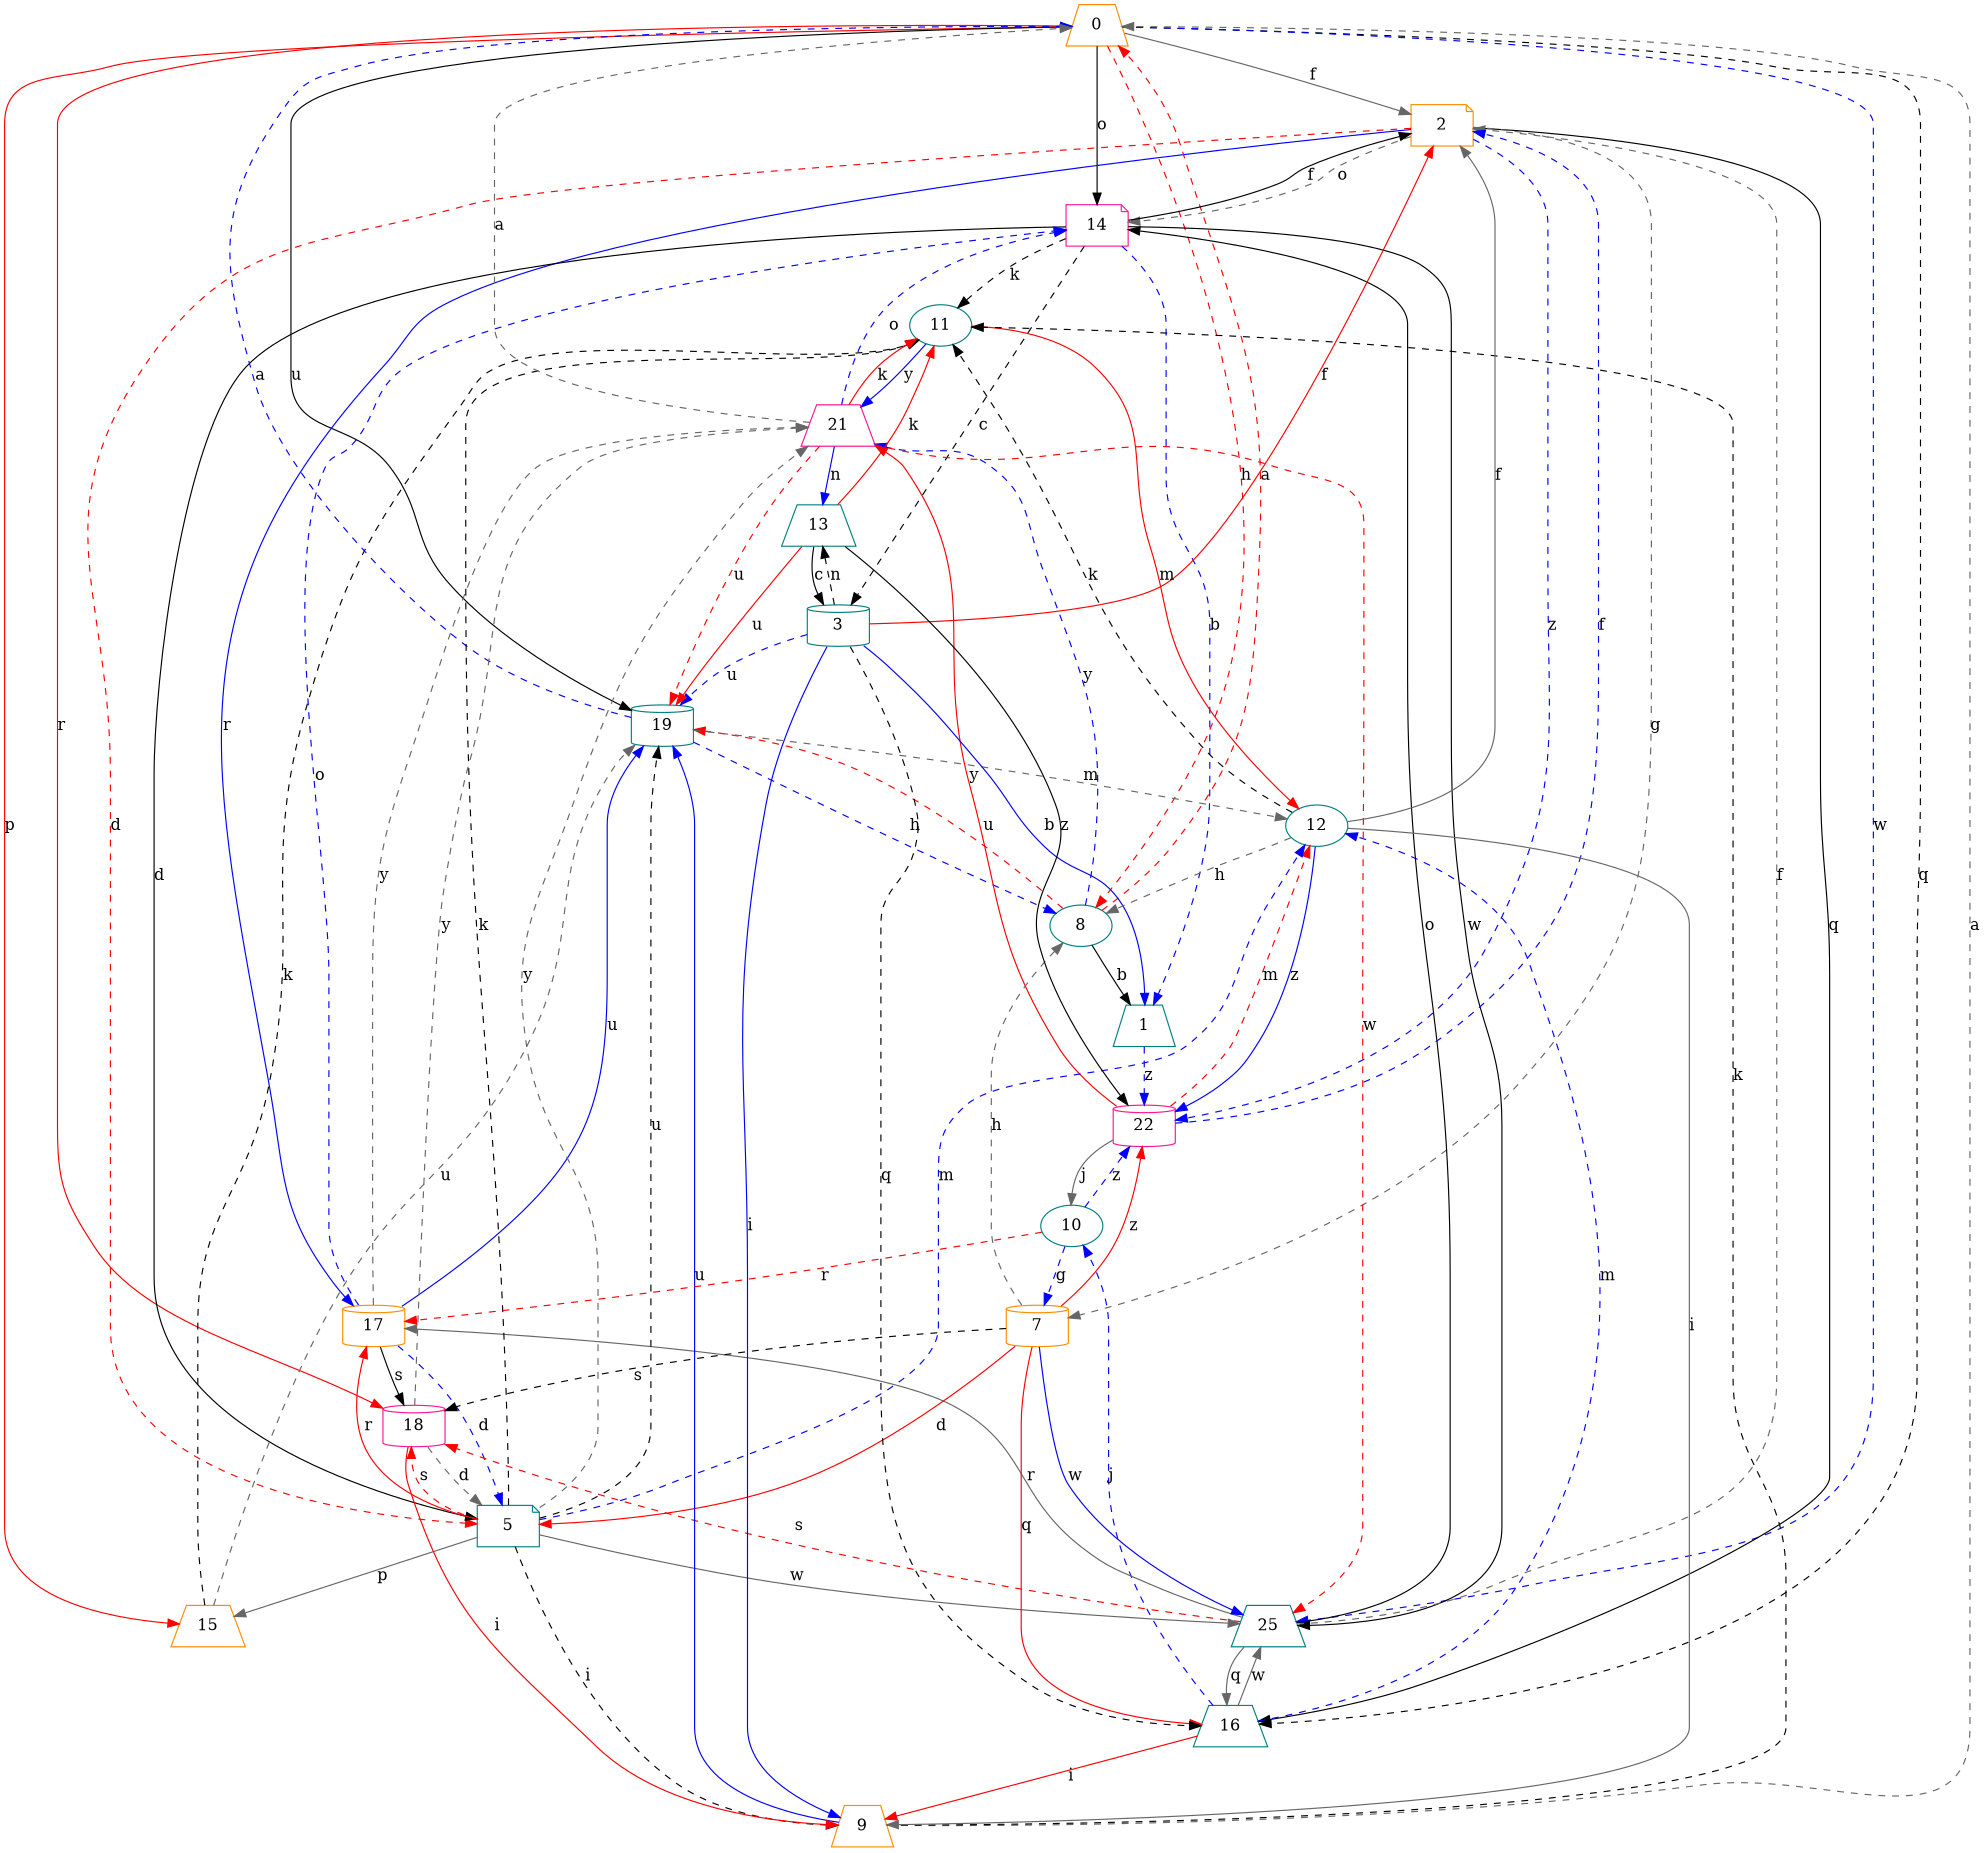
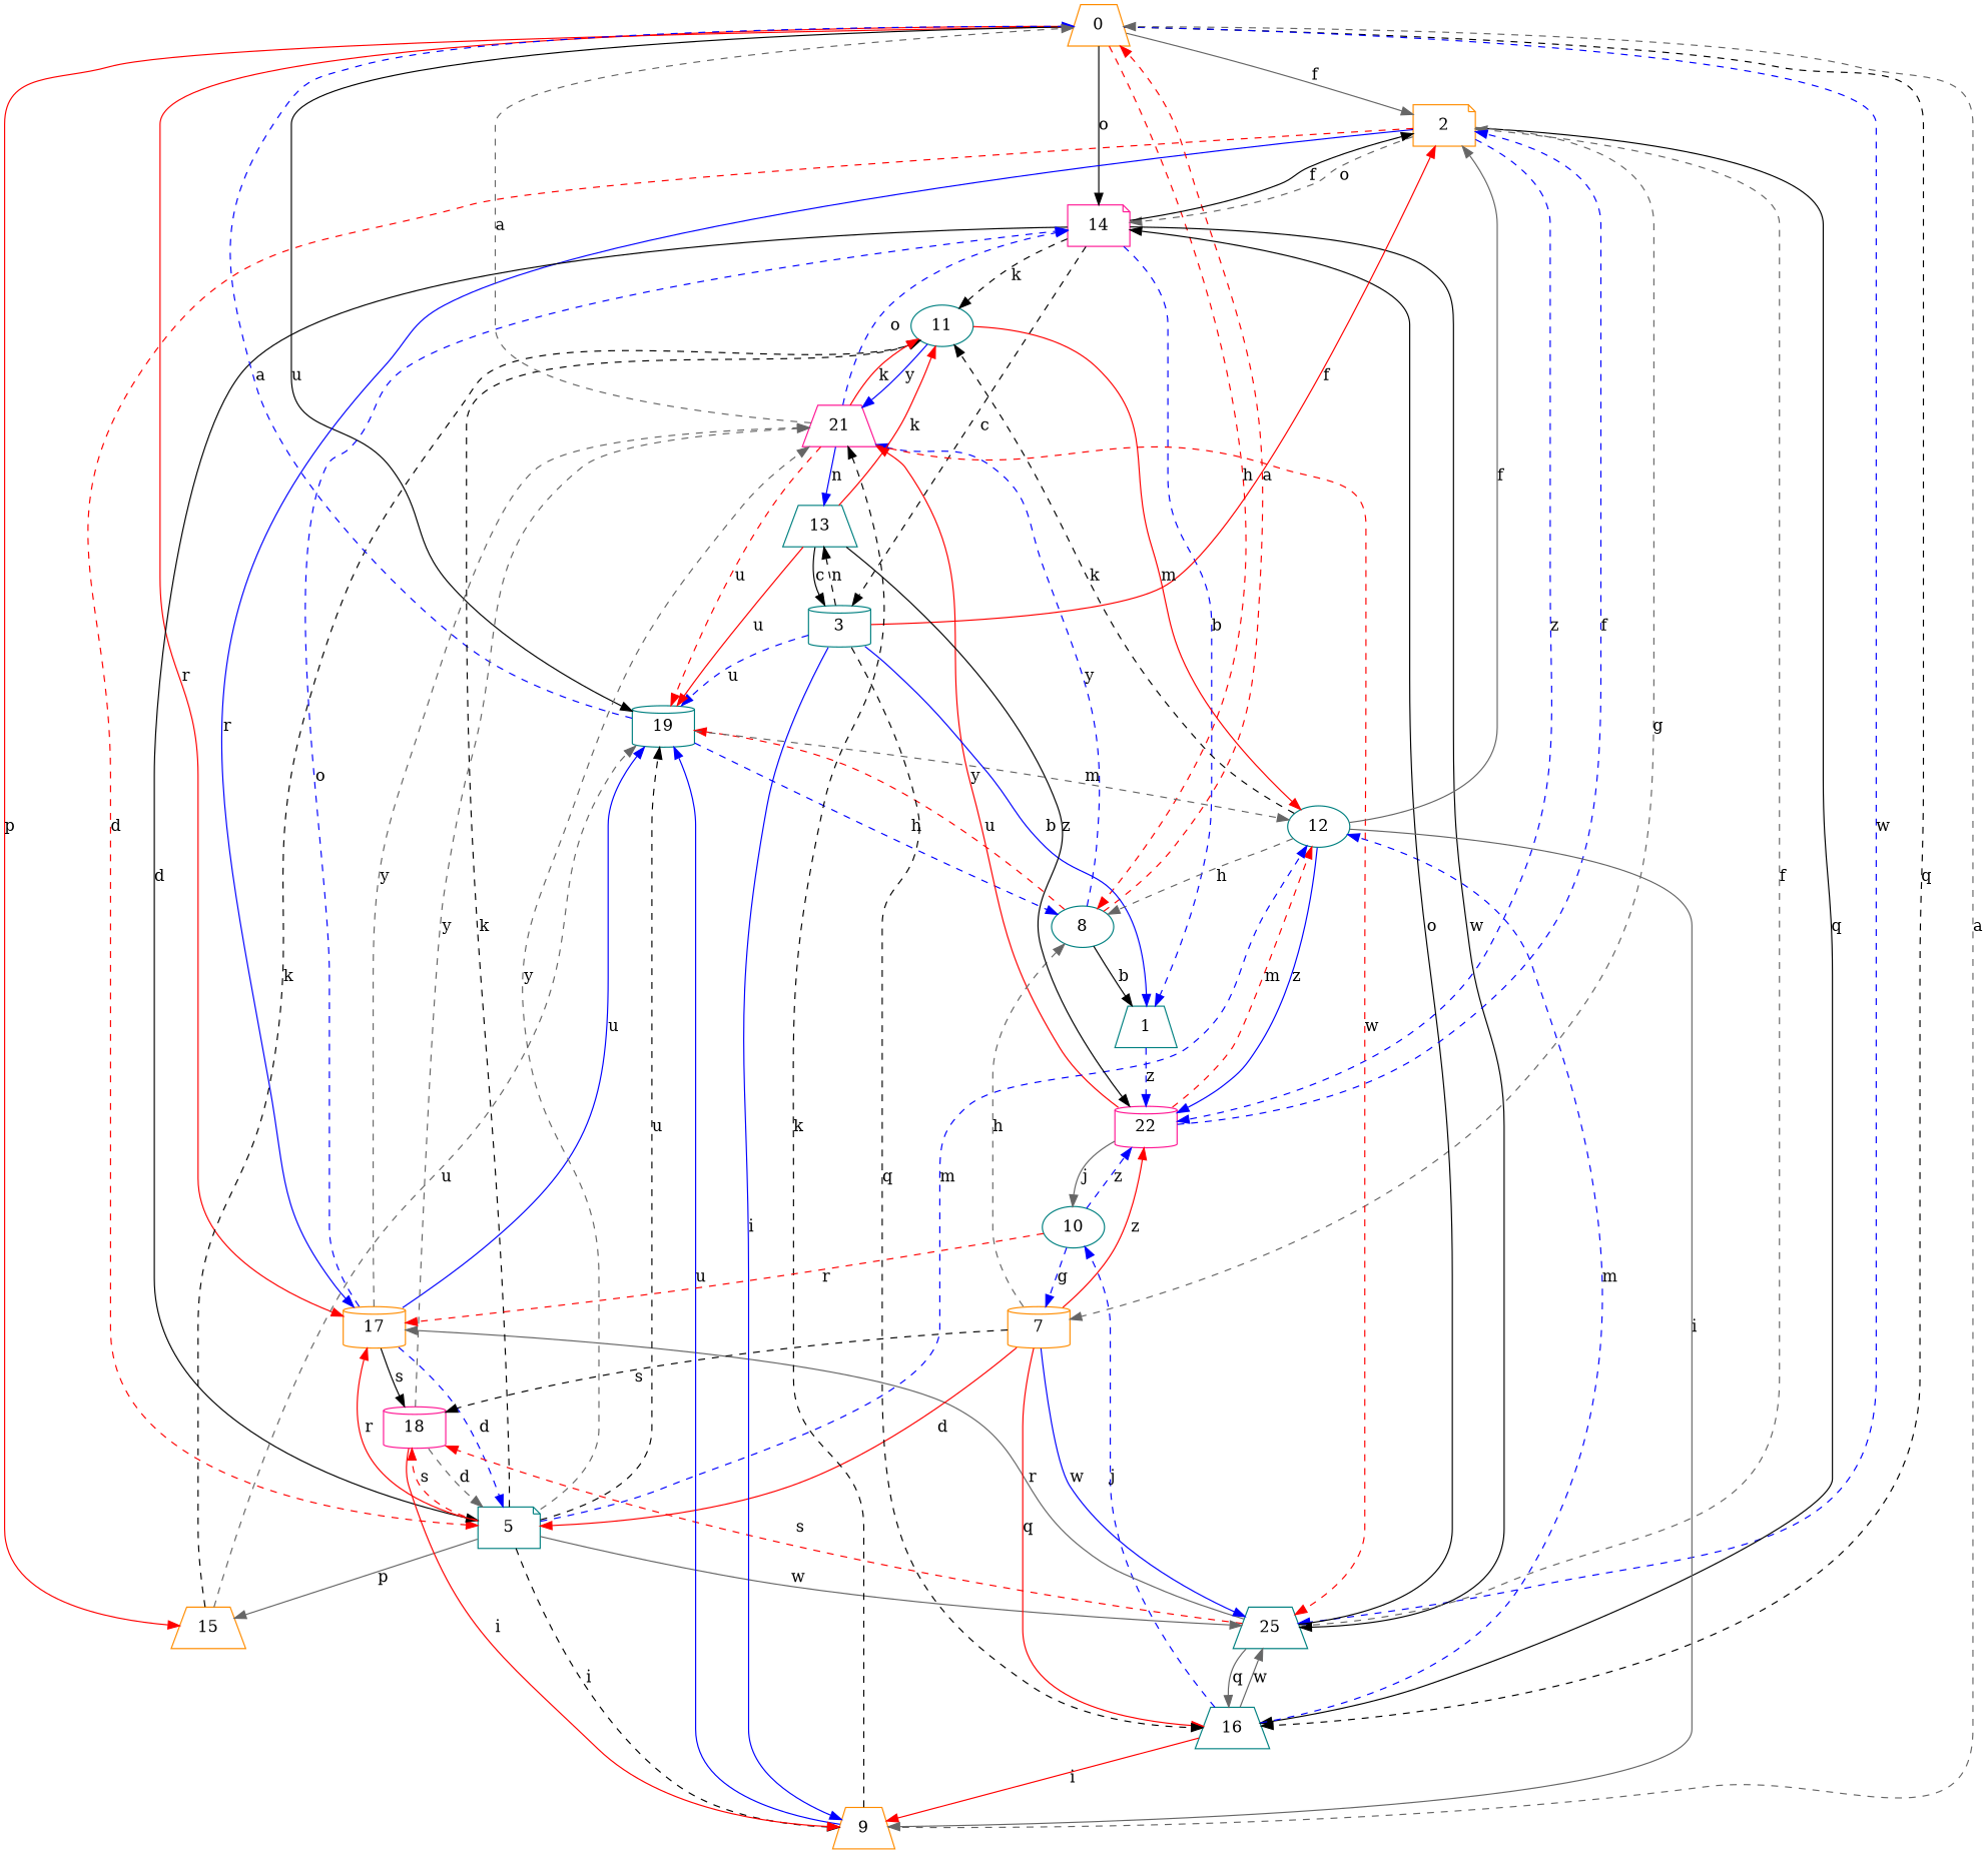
  strict digraph {
    node [color=teal shape=trapezium]
    edge [color=blue style=dashed]
    0 [color=darkorange]
    n2 [color=darkorange label=2 shape=note]
    8 [shape=ellipse]
    14 [color=deeppink shape=note]
    15 [color=darkorange]
    16
    17 [color=darkorange shape=cylinder]
    19 [shape=cylinder]
    n9 [label=25]
    22 [color=deeppink shape=cylinder]
    5 [shape=note]
    7 [color=darkorange shape=cylinder]
    1
    21 [color=deeppink]
    3 [shape=cylinder]
    11 [shape=ellipse]
    9 [color=darkorange]
    12 [shape=ellipse]
    10 [shape=ellipse]
    18 [color=deeppink shape=cylinder]
    13
    0 -> n2 [color=gray40 label=f style=solid]
    0 -> 8 [color=red label=h]
    0 -> 14 [color=black label=o style=solid]
    0 -> 15 [color=red label=p style=solid]
    0 -> 16 [color=black label=q]
-   0 -> 18 [color=red label=r style=solid]
+   0 -> 17 [color=red label=r style=solid]
    0 -> 19 [color=black label=u style=solid]
    0 -> n9 [label=w]
    n2 -> 14 [color=gray40 label=o]
    n2 -> 16 [color=black label=q style=solid]
    n2 -> 17 [label=r style=solid]
    n2 -> 22 [label=z]
    n2 -> 5 [color=red label=d]
    n2 -> 7 [color=gray40 label=g]
    8 -> 0 [color=red label=a]
    8 -> 19 [color=red label=u]
    8 -> 1 [color=black label=b style=solid]
    8 -> 21 [label=y]
    14 -> n2 [color=black label=f style=solid]
    14 -> n9 [color=black label=w style=solid]
    14 -> 5 [color=black label=d style=solid]
    14 -> 1 [label=b]
    14 -> 3 [color=black label=c]
    14 -> 11 [color=black label=k]
    15 -> 19 [color=gray40 label=u]
    15 -> 11 [color=black label=k]
    16 -> n9 [color=gray40 label=w style=solid]
    16 -> 9 [color=red label=i style=solid]
    16 -> 12 [label=m]
    16 -> 10 [label=j]
    17 -> 14 [label=o]
    17 -> 19 [label=u style=solid]
    17 -> 5 [label=d]
    17 -> 21 [color=gray40 label=y]
    17 -> 18 [color=black label=s style=solid]
    19 -> 0 [label=a]
    19 -> 8 [label=h]
    19 -> 12 [color=gray40 label=m]
    n9 -> n2 [color=gray40 label=f]
    n9 -> 14 [color=black label=o style=solid]
    n9 -> 16 [color=gray40 label=q style=solid]
    n9 -> 17 [color=gray40 label=r style=solid]
    n9 -> 18 [color=red label=s]
    22 -> n2 [label=f]
    22 -> 21 [color=red label=y style=solid]
    22 -> 12 [color=red label=m]
    22 -> 10 [color=gray40 label=j style=solid]
    5 -> 15 [color=gray40 label=p style=solid]
    5 -> 17 [color=red label=r style=solid]
    5 -> 19 [color=black label=u]
    5 -> n9 [color=gray40 label=w style=solid]
    5 -> 21 [color=gray40 label=y]
    5 -> 11 [color=black label=k]
    5 -> 9 [color=black label=i]
    5 -> 12 [label=m]
    5 -> 18 [color=red label=s]
    7 -> 8 [color=gray40 label=h]
    7 -> 16 [color=red label=q style=solid]
    7 -> n9 [label=w style=solid]
    7 -> 22 [color=red label=z style=solid]
    7 -> 5 [color=red label=d style=solid]
    7 -> 18 [color=black label=s]
    1 -> 22 [label=z]
    21 -> 0 [color=gray40 label=a]
    21 -> 14 [label=o]
    21 -> 19 [color=red label=u]
    21 -> n9 [color=red label=w]
    21 -> 11 [color=red label=k style=solid]
    21 -> 13 [label=n style=solid]
    3 -> n2 [color=red label=f style=solid]
    3 -> 16 [color=black label=q]
    3 -> 19 [label=u]
    3 -> 1 [label=b style=solid]
    3 -> 9 [label=i style=solid]
    3 -> 13 [color=black label=n]
    11 -> 21 [label=y style=solid]
    11 -> 12 [color=red label=m style=solid]
    9 -> 0 [color=gray40 label=a]
    9 -> 19 [label=u style=solid]
-   9 -> 11 [color=black label=k]
+   9 -> 21 [color=black label=k]
    12 -> n2 [color=gray40 label=f style=solid]
    12 -> 8 [color=gray40 label=h]
    12 -> 22 [label=z style=solid]
    12 -> 11 [color=black label=k]
    12 -> 9 [color=gray40 label=i style=solid]
    10 -> 17 [color=red label=r]
    10 -> 22 [label=z]
    10 -> 7 [label=g]
    18 -> 5 [color=gray40 label=d]
    18 -> 21 [color=gray40 label=y]
    18 -> 9 [color=red label=i style=solid]
    13 -> 19 [color=red label=u style=solid]
    13 -> 22 [color=black label=z style=solid]
    13 -> 3 [color=black label=c style=solid]
    13 -> 11 [color=red label=k style=solid]
  }
